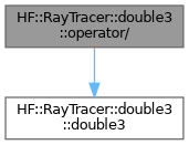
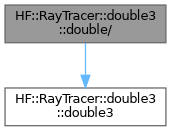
  digraph {
    rankdir=TB
    node [fontname=Helvetica fontsize=10 shape=box style=filled]
-   n1 [color=gray40 fillcolor=grey60 fontcolor=black height=0.2 label="HF::RayTracer::double3\l::operator/" width=0.4]
+   n1 [color=gray40 fillcolor=grey60 fontcolor=black height=0.2 label="HF::RayTracer::double3\l::double/" width=0.4]
    n2 [color=grey40 fillcolor=white height=0.2 label="HF::RayTracer::double3\l::double3" width=0.4]
    n1 -> n2 [color=steelblue1 fontname=Helvetica fontsize=10 labelfontname=Helvetica labelfontsize=10 style=solid]
  }
